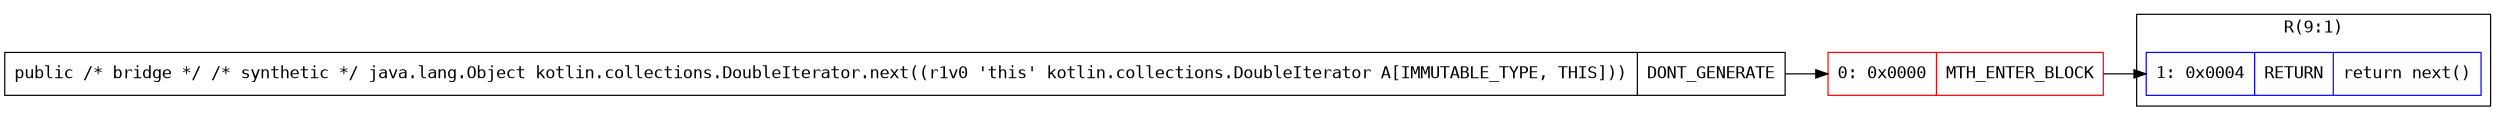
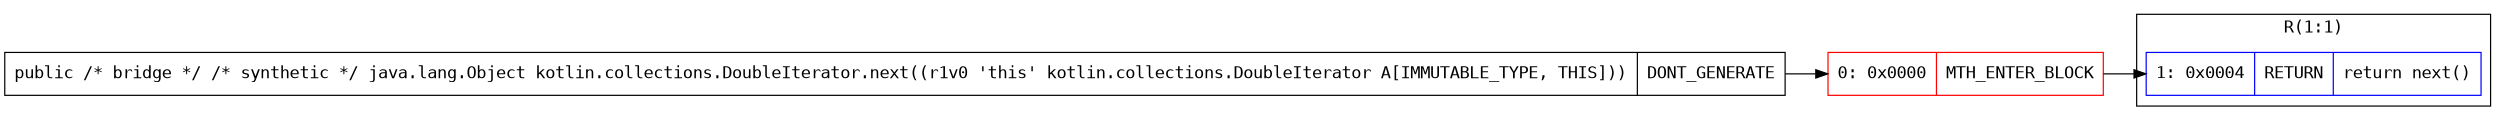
  digraph {
    rankdir=LR
    fontname="DejaVu Sans Mono"
    node [shape=record fontname="DejaVu Sans Mono"]
    edge [fontname="DejaVu Sans Mono"]
    n1 [color=blue label="{1\:\ 0x0004|RETURN\l|return next()\l}"]
    n2 [color=red label="{0\:\ 0x0000|MTH_ENTER_BLOCK\l}"]
    n3 [label="{public \/* bridge *\/ \/* synthetic *\/ java.lang.Object kotlin.collections.DoubleIterator.next((r1v0 'this' kotlin.collections.DoubleIterator A[IMMUTABLE_TYPE, THIS]))  | DONT_GENERATE\l}"]
    subgraph cluster_1 {
-     label="R(9:1)"
+     label="R(1:1)"
      n1
    }
    n2 -> n1
    n3 -> n2
  }
